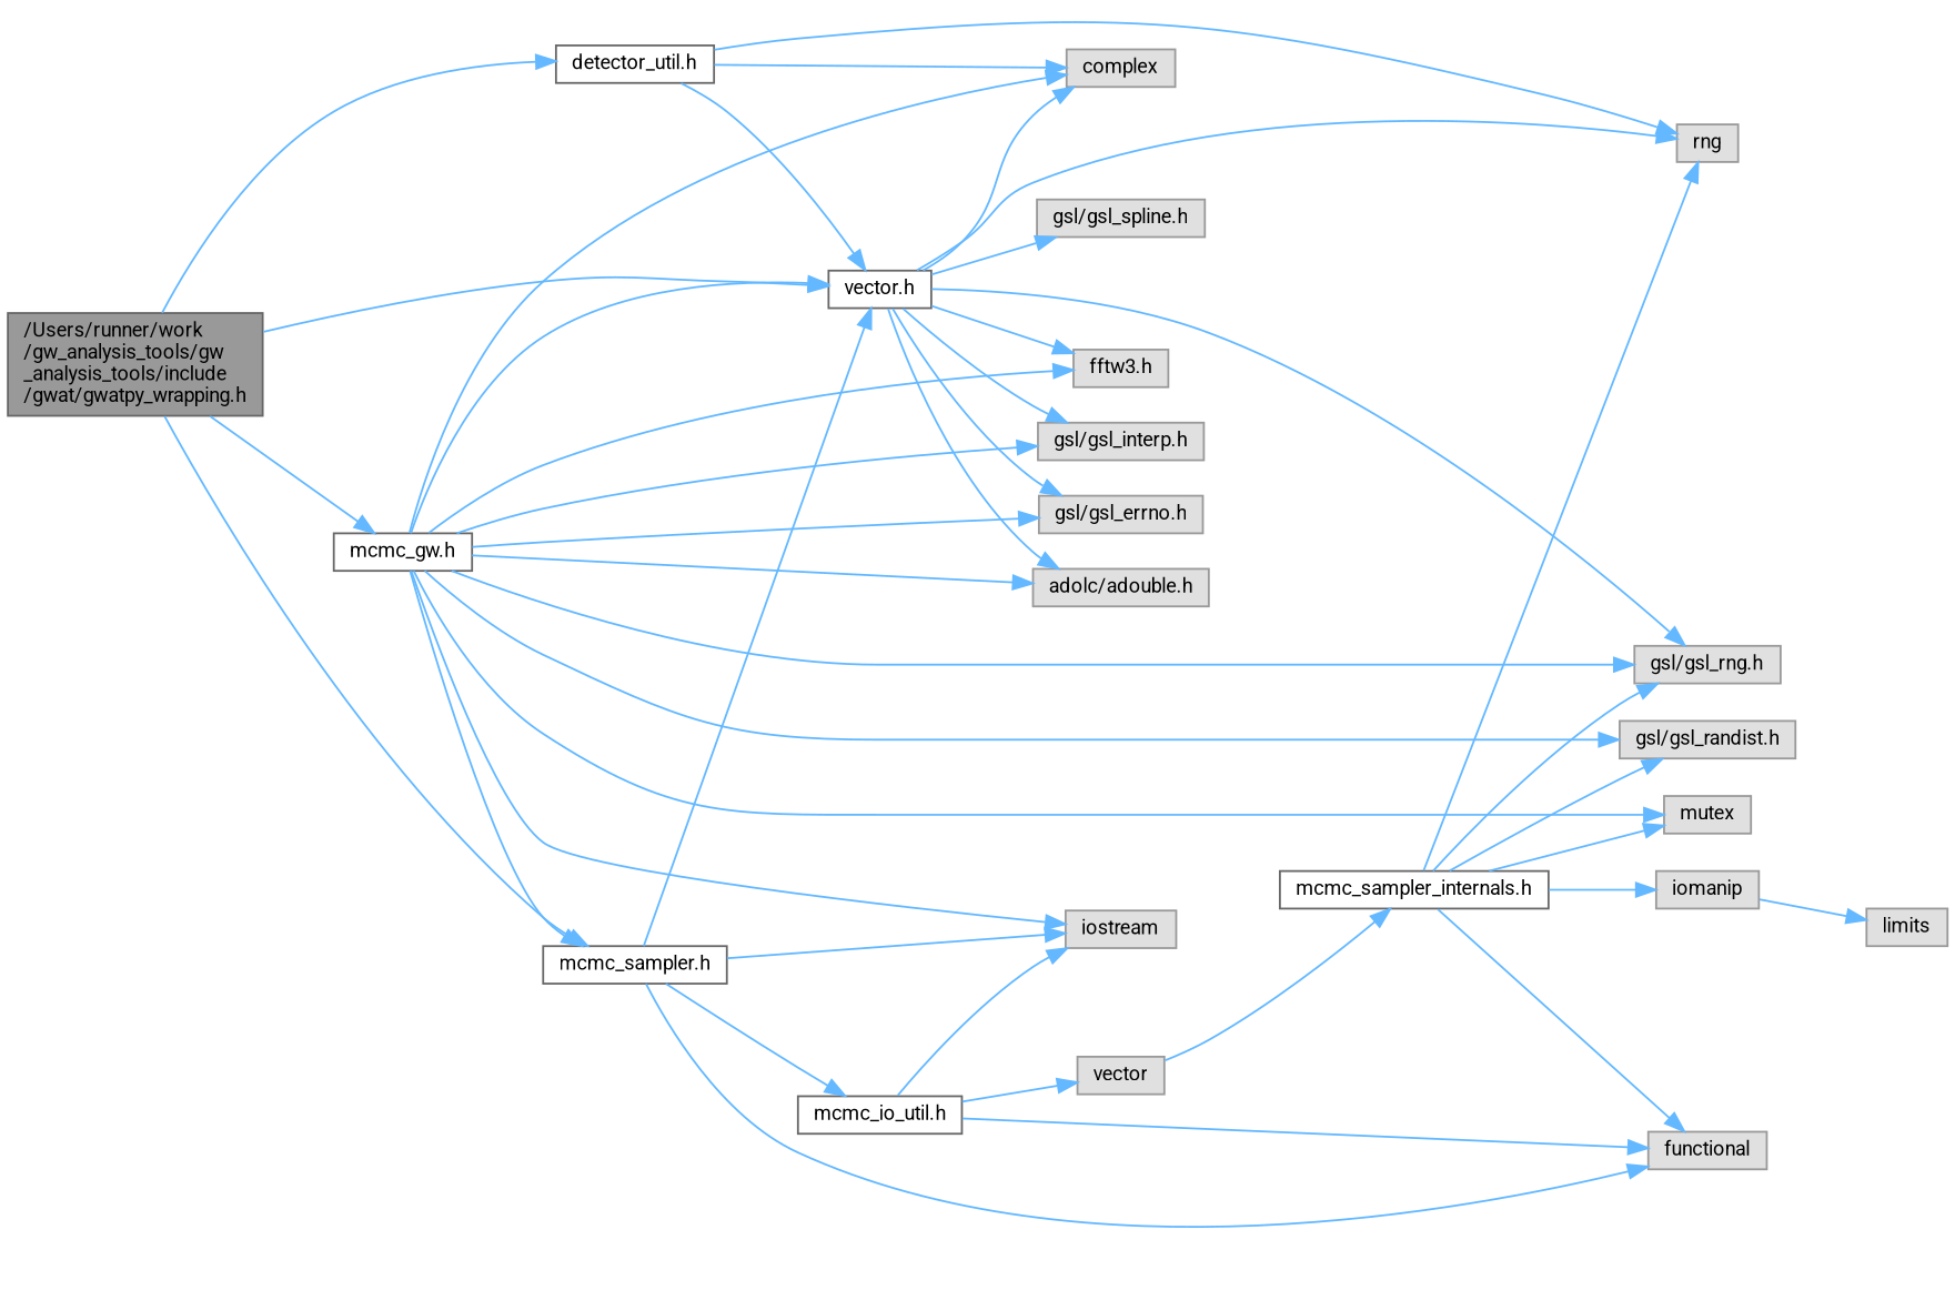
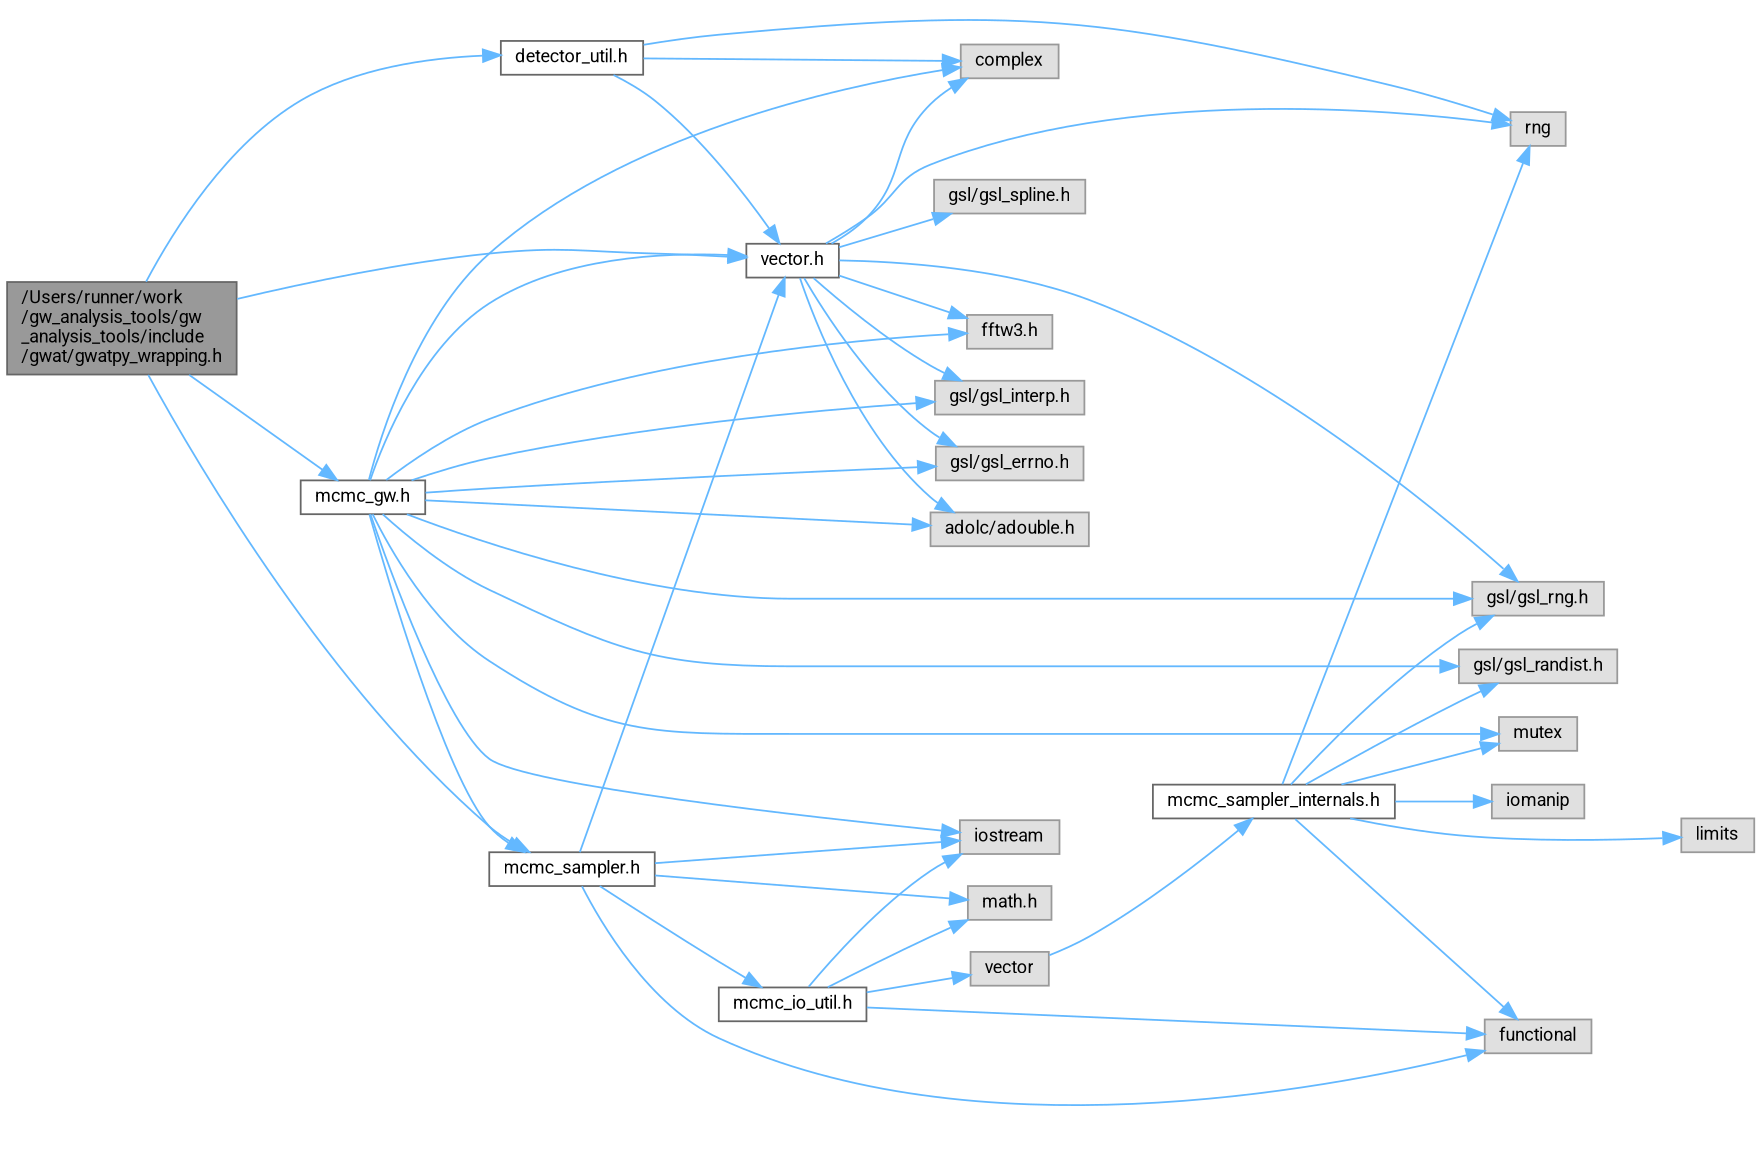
  digraph {
    fontname=Roboto
    rankdir=LR
    node [color=grey60 fillcolor="#E0E0E0" fontname=Roboto fontsize=10 shape=box style=filled]
    edge [color=steelblue1 fontname=Roboto fontsize=10 labelfontname=Helvetica labelfontsize=10 style=solid]
    n1 [color=gray40 fillcolor=grey60 fontcolor=black height=0.2 label="/Users/runner/work\l/gw_analysis_tools/gw\l_analysis_tools/include\l/gwat/gwatpy_wrapping.h" width=0.4]
    n2 [color=grey40 fillcolor=white height=0.2 label="vector.h" width=0.4]
    n3 [color=grey40 fillcolor=white height=0.2 label="detector_util.h" width=0.4]
    n4 [color=grey40 fillcolor=white height=0.2 label="mcmc_gw.h" width=0.4]
    n5 [color=grey40 fillcolor=white height=0.2 label="mcmc_sampler.h" width=0.4]
    n6 [height=0.2 label=rng width=0.4]
    n7 [height=0.2 label=complex width=0.4]
    n8 [height=0.2 label="adolc/adouble.h" width=0.4]
    n9 [height=0.2 label="fftw3.h" width=0.4]
    n10 [height=0.2 label="gsl/gsl_interp.h" width=0.4]
    n11 [height=0.2 label="gsl/gsl_spline.h" width=0.4]
    n12 [height=0.2 label="gsl/gsl_errno.h" width=0.4]
    n13 [height=0.2 label="gsl/gsl_rng.h" width=0.4]
    n14 [height=0.2 label=iostream width=0.4]
    n15 [height=0.2 label="gsl/gsl_randist.h" width=0.4]
    n16 [height=0.2 label=mutex width=0.4]
    n17 [height=0.2 label=functional width=0.4]
+   n18 [height=0.2 label="math.h" width=0.4]
    n19 [color=grey40 fillcolor=white height=0.2 label="mcmc_io_util.h" width=0.4]
    n20 [color=grey40 fillcolor=white height=0.2 label="mcmc_sampler_internals.h" width=0.4]
    n21 [height=0.2 label=limits width=0.4]
    n22 [height=0.2 label=iomanip width=0.4]
    n23 [height=0.2 label=vector width=0.4]
    n1 -> n2
    n1 -> n3
    n1 -> n4
    n1 -> n5
    n2 -> n6
    n2 -> n7
    n2 -> n8
    n2 -> n9
    n2 -> n10
    n2 -> n11
    n2 -> n12
    n2 -> n13
    n3 -> n2
    n3 -> n6
    n3 -> n7
    n4 -> n2
    n4 -> n5
    n4 -> n7
    n4 -> n8
    n4 -> n9
    n4 -> n10
    n4 -> n12
    n4 -> n13
    n4 -> n14
    n4 -> n15
    n4 -> n16
    n5 -> n2
    n5 -> n14
    n5 -> n17
+   n5 -> n18
    n5 -> n19
    n19 -> n14
    n19 -> n17
+   n19 -> n18
    n19 -> n23
    n20 -> n6
    n20 -> n13
    n20 -> n15
    n20 -> n16
    n20 -> n17
-   n22 -> n21
+   n20 -> n21
    n20 -> n22
    n23 -> n20
  }
